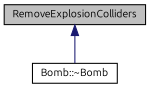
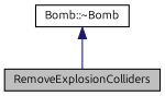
  digraph {
    rankdir=TB
    fontname=Ubuntu
    node [color=black fontname=Ubuntu fontsize=10 shape=record style=filled]
    n1 [fillcolor=grey75 fontcolor=black height=0.2 label=RemoveExplosionColliders width=0.4]
    n2 [fillcolor=white height=0.2 label="Bomb::~Bomb" width=0.4]
-   n1 -> n2 [color=midnightblue dir=back fontname=Ubuntu fontsize=10 labelfontname=Helvetica labelfontsize=10 style=solid]
+   n2 -> n1 [color=midnightblue dir=back fontname=Ubuntu fontsize=10 labelfontname=Helvetica labelfontsize=10 style=solid]
  }
